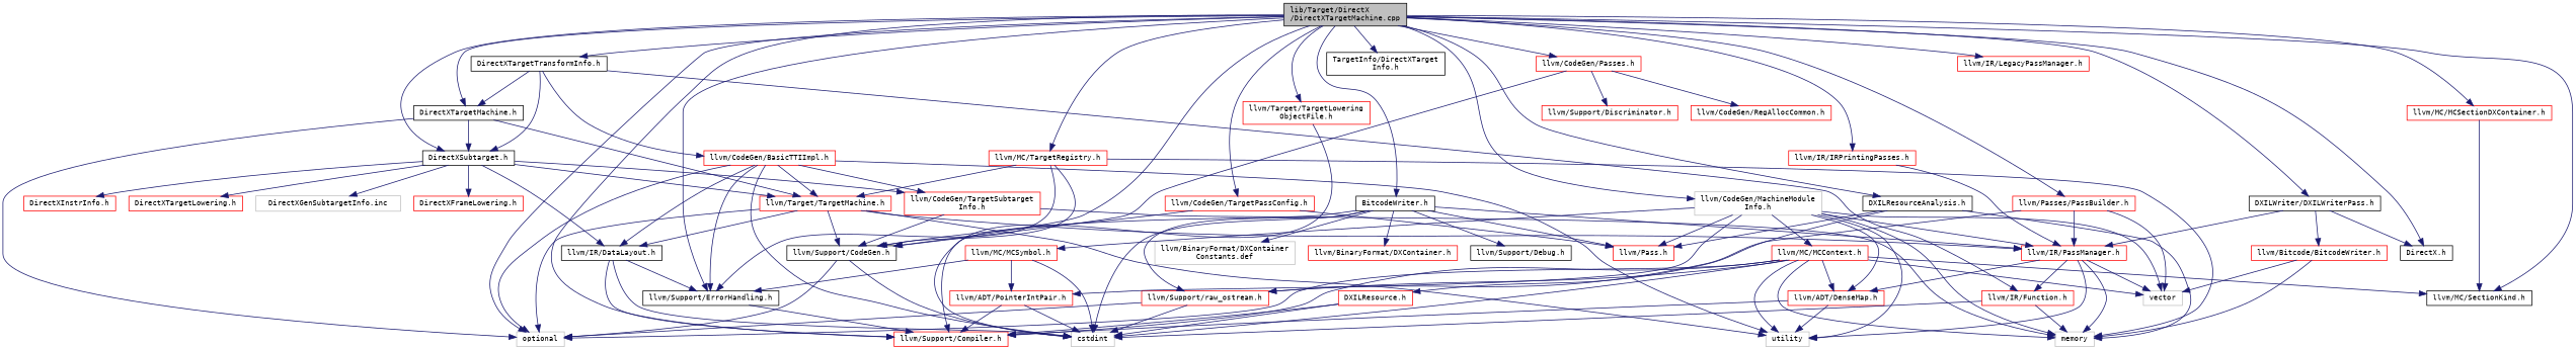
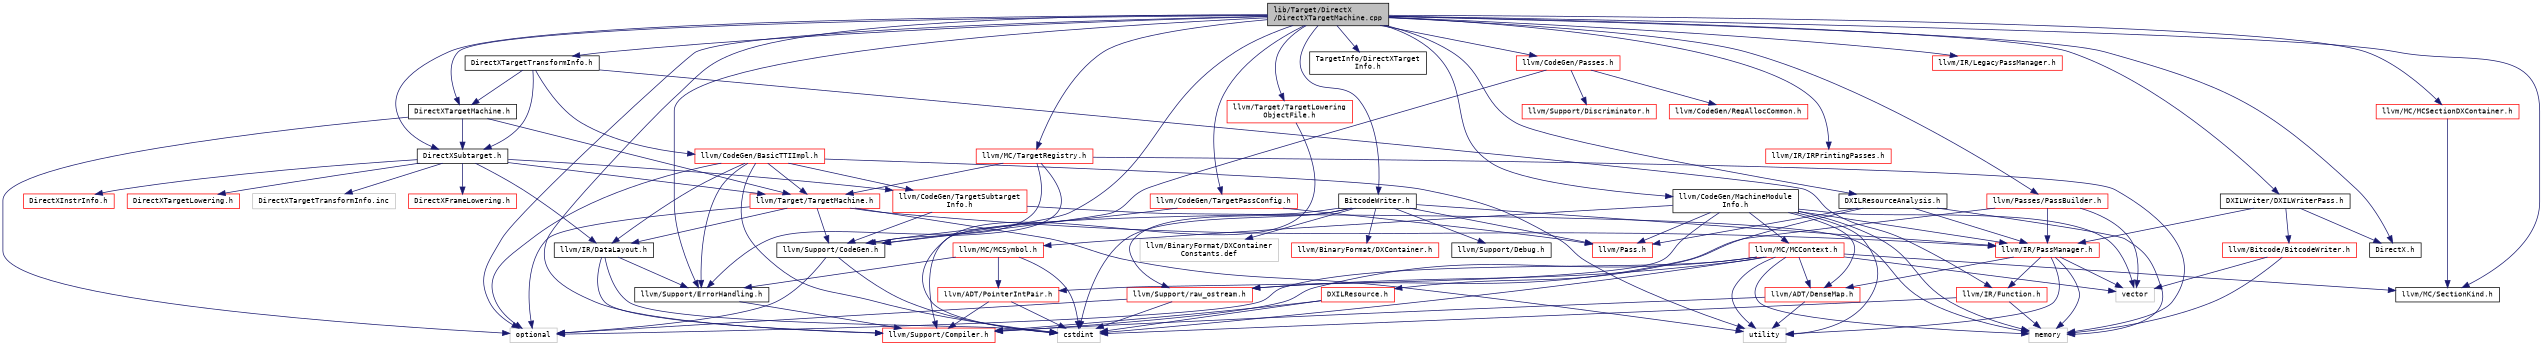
  digraph {
    fontname="DejaVu Sans Mono"
    node [color=red fontname="DejaVu Sans Mono" fontsize=10 shape=record]
    edge [color=midnightblue fontname="DejaVu Sans Mono" fontsize=10 labelfontname=Helvetica labelfontsize=10 style=solid]
    n1 [color=black fillcolor=grey75 fontcolor=black height=0.2 label="lib/Target/DirectX\l/DirectXTargetMachine.cpp" style=filled width=0.4]
    n2 [color=black height=0.2 label="DirectXTargetMachine.h" width=0.4]
    n3 [color=black height=0.2 label="DirectXSubtarget.h" width=0.4]
    n4 [color=black height=0.2 label="llvm/Support/CodeGen.h" width=0.4]
    n5 [color=grey75 height=0.2 label=optional width=0.4]
    n6 [height=0.2 label="llvm/Support/Compiler.h" width=0.4]
    n7 [color=black height=0.2 label="llvm/Support/ErrorHandling.h" width=0.4]
    n8 [color=black height=0.2 label="DXILResourceAnalysis.h" width=0.4]
    n9 [color=black height=0.2 label="BitcodeWriter.h" width=0.4]
    n10 [color=black height=0.2 label="DXILWriter/DXILWriterPass.h" width=0.4]
    n11 [color=black height=0.2 label="DirectX.h" width=0.4]
    n12 [color=black height=0.2 label="DirectXTargetTransformInfo.h" width=0.4]
    n13 [color=black height=0.2 label="TargetInfo/DirectXTarget\lInfo.h" width=0.4]
-   n14 [color=grey75 height=0.2 label="llvm/CodeGen/MachineModule\lInfo.h" width=0.4]
+   n14 [color=black height=0.2 label="llvm/CodeGen/MachineModule\lInfo.h" width=0.4]
    n15 [color=black height=0.2 label="llvm/MC/SectionKind.h" width=0.4]
    n16 [height=0.2 label="llvm/CodeGen/Passes.h" width=0.4]
    n17 [height=0.2 label="llvm/CodeGen/TargetPassConfig.h" width=0.4]
    n18 [height=0.2 label="llvm/IR/IRPrintingPasses.h" width=0.4]
    n19 [height=0.2 label="llvm/IR/LegacyPassManager.h" width=0.4]
    n20 [height=0.2 label="llvm/MC/MCSectionDXContainer.h" width=0.4]
    n21 [height=0.2 label="llvm/MC/TargetRegistry.h" width=0.4]
    n22 [height=0.2 label="llvm/Passes/PassBuilder.h" width=0.4]
    n23 [height=0.2 label="llvm/Target/TargetLowering\lObjectFile.h" width=0.4]
    n24 [height=0.2 label="llvm/Target/TargetMachine.h" width=0.4]
    n25 [height=0.2 label="DirectXFrameLowering.h" width=0.4]
    n26 [height=0.2 label="DirectXInstrInfo.h" width=0.4]
    n27 [height=0.2 label="DirectXTargetLowering.h" width=0.4]
    n28 [height=0.2 label="llvm/CodeGen/TargetSubtarget\lInfo.h" width=0.4]
    n29 [color=black height=0.2 label="llvm/IR/DataLayout.h" width=0.4]
-   n30 [color=grey75 height=0.2 label="DirectXGenSubtargetInfo.inc" width=0.4]
+   n30 [color=grey75 height=0.2 label="DirectXTargetTransformInfo.inc" width=0.4]
    n31 [color=grey75 height=0.2 label=cstdint width=0.4]
    n32 [color=grey75 height=0.2 label=memory width=0.4]
    n33 [height=0.2 label="llvm/IR/PassManager.h" width=0.4]
    n34 [height=0.2 label="DXILResource.h" width=0.4]
    n35 [height=0.2 label="llvm/Pass.h" width=0.4]
    n36 [height=0.2 label="llvm/BinaryFormat/DXContainer.h" width=0.4]
    n37 [color=black height=0.2 label="llvm/Support/Debug.h" width=0.4]
    n38 [height=0.2 label="llvm/Support/raw_ostream.h" width=0.4]
    n39 [color=grey75 height=0.2 label="llvm/BinaryFormat/DXContainer\lConstants.def" width=0.4]
    n40 [height=0.2 label="llvm/Bitcode/BitcodeWriter.h" width=0.4]
    n41 [height=0.2 label="llvm/IR/Function.h" width=0.4]
    n42 [height=0.2 label="llvm/CodeGen/BasicTTIImpl.h" width=0.4]
    n43 [color=grey75 height=0.2 label=vector width=0.4]
    n44 [color=grey75 height=0.2 label=utility width=0.4]
    n45 [height=0.2 label="llvm/ADT/DenseMap.h" width=0.4]
    n46 [height=0.2 label="llvm/ADT/PointerIntPair.h" width=0.4]
    n47 [height=0.2 label="llvm/MC/MCContext.h" width=0.4]
    n48 [height=0.2 label="llvm/MC/MCSymbol.h" width=0.4]
    n49 [height=0.2 label="llvm/Support/Discriminator.h" width=0.4]
    n50 [height=0.2 label="llvm/CodeGen/RegAllocCommon.h" width=0.4]
    n1 -> n2
    n1 -> n3
    n1 -> n4
    n1 -> n5
    n1 -> n6
    n1 -> n7
    n1 -> n8
    n1 -> n9
    n1 -> n10
    n1 -> n11
    n1 -> n12
    n1 -> n13
    n1 -> n14
    n1 -> n15
    n1 -> n16
    n1 -> n17
    n1 -> n18
    n1 -> n19
    n1 -> n20
    n1 -> n21
    n1 -> n22
    n1 -> n23
    n2 -> n3
    n2 -> n5
    n2 -> n24
    n3 -> n24
    n3 -> n25
    n3 -> n26
    n3 -> n27
    n3 -> n28
    n3 -> n29
    n3 -> n30
    n4 -> n5
    n4 -> n31
    n7 -> n6
    n8 -> n32
-   n18 -> n33
+   n8 -> n33
    n8 -> n34
    n8 -> n35
    n9 -> n6
    n9 -> n31
    n9 -> n33
    n9 -> n35
    n9 -> n36
    n9 -> n37
    n9 -> n38
    n9 -> n39
    n10 -> n11
    n10 -> n33
    n10 -> n40
    n12 -> n2
    n12 -> n3
    n12 -> n41
    n12 -> n42
    n14 -> n32
    n14 -> n33
    n14 -> n35
    n14 -> n43
    n14 -> n44
    n14 -> n45
    n14 -> n46
    n14 -> n47
    n14 -> n48
    n16 -> n4
    n16 -> n49
    n16 -> n50
    n17 -> n4
    n17 -> n35
    n20 -> n15
    n21 -> n4
    n21 -> n7
    n21 -> n24
    n21 -> n32
    n22 -> n33
    n22 -> n38
    n22 -> n43
    n23 -> n31
    n24 -> n4
    n24 -> n5
    n24 -> n29
    n24 -> n33
    n24 -> n44
    n28 -> n4
    n28 -> n32
    n29 -> n6
    n29 -> n7
    n29 -> n31
    n33 -> n32
    n33 -> n41
    n33 -> n43
    n33 -> n44
    n33 -> n45
    n34 -> n6
    n34 -> n31
    n38 -> n5
    n38 -> n31
    n40 -> n32
    n40 -> n43
    n41 -> n31
    n41 -> n32
    n42 -> n5
    n42 -> n7
    n42 -> n24
    n42 -> n28
    n42 -> n29
    n42 -> n31
    n42 -> n44
    n45 -> n6
    n45 -> n44
    n46 -> n6
    n46 -> n31
    n47 -> n5
    n47 -> n6
    n47 -> n15
    n47 -> n31
    n47 -> n32
    n47 -> n38
    n47 -> n43
    n47 -> n44
    n47 -> n45
    n48 -> n7
    n48 -> n31
    n48 -> n46
  }
